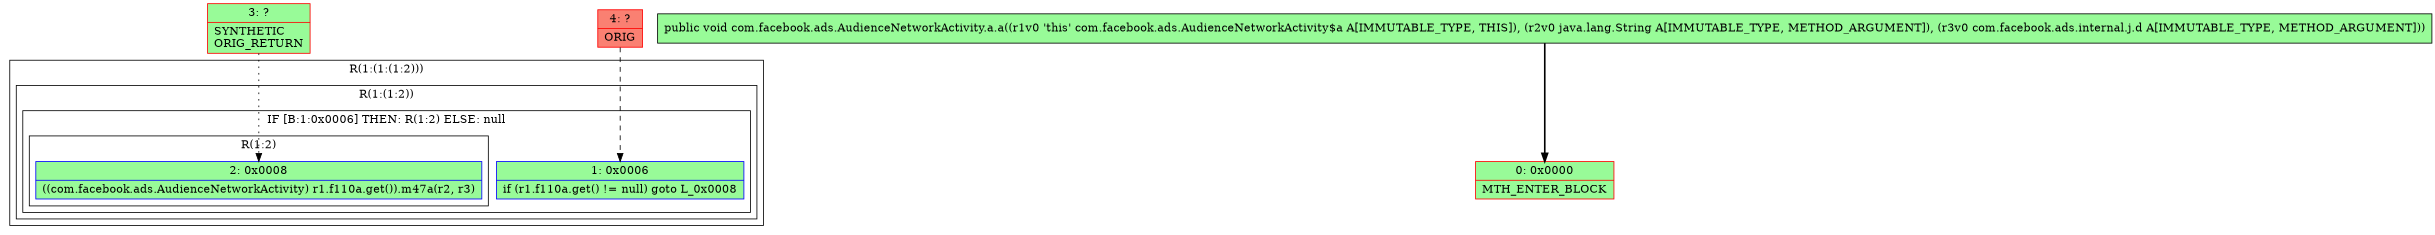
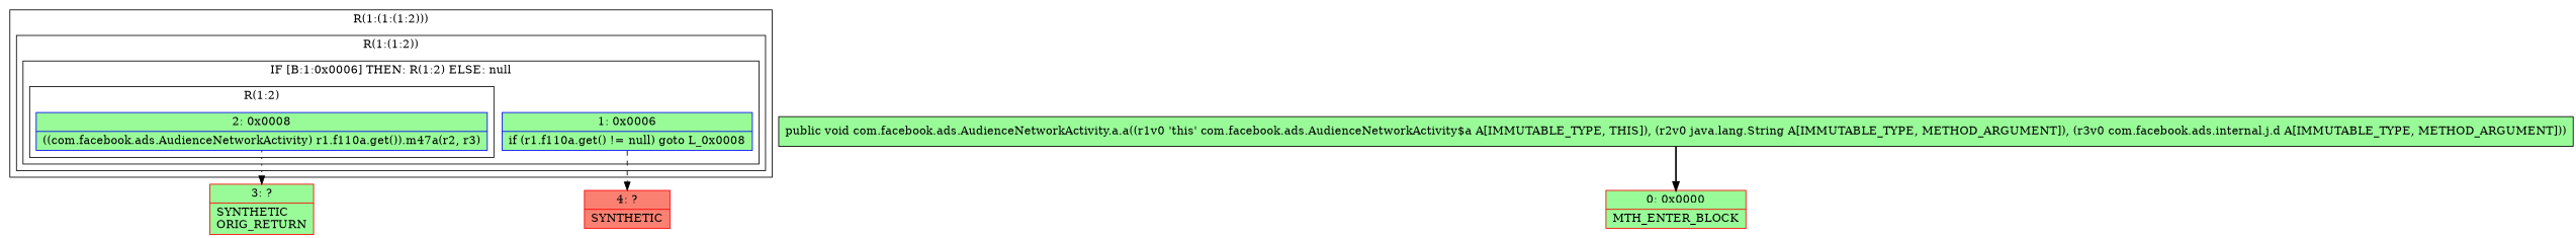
  digraph {
    node [color=red fillcolor=palegreen shape=record style=filled]
    n1 [color=blue label="{2\:\ 0x0008|((com.facebook.ads.AudienceNetworkActivity) r1.f110a.get()).m47a(r2, r3)\l}"]
    n2 [color=blue label="{1\:\ 0x0006|if (r1.f110a.get() != null) goto L_0x0008\l}"]
    n3 [label="{3\:\ ?|SYNTHETIC\lORIG_RETURN\l}"]
-   n4 [fillcolor=salmon label="{4\:\ ?|ORIG\l}"]
+   n4 [fillcolor=salmon label="{4\:\ ?|SYNTHETIC\l}"]
    n5 [label="{0\:\ 0x0000|MTH_ENTER_BLOCK\l}"]
    n6 [label="{public void com.facebook.ads.AudienceNetworkActivity.a.a((r1v0 'this' com.facebook.ads.AudienceNetworkActivity$a A[IMMUTABLE_TYPE, THIS]), (r2v0 java.lang.String A[IMMUTABLE_TYPE, METHOD_ARGUMENT]), (r3v0 com.facebook.ads.internal.j.d A[IMMUTABLE_TYPE, METHOD_ARGUMENT])) }" color=""]
    subgraph cluster_1 {
      label="R(1:(1:(1:2)))"
      subgraph cluster_2 {
        label="R(1:(1:2))"
        subgraph cluster_3 {
          label="IF [B:1:0x0006] THEN: R(1:2) ELSE: null"
          n2
          subgraph cluster_4 {
            label="R(1:2)"
            n1
          }
        }
      }
    }
-   n3 -> n1 [style=dotted]
-   n4 -> n2 [style=dashed]
+   n1 -> n3 [style=dotted]
+   n2 -> n4 [style=dashed]
    n6 -> n5 [style=bold]
  }
